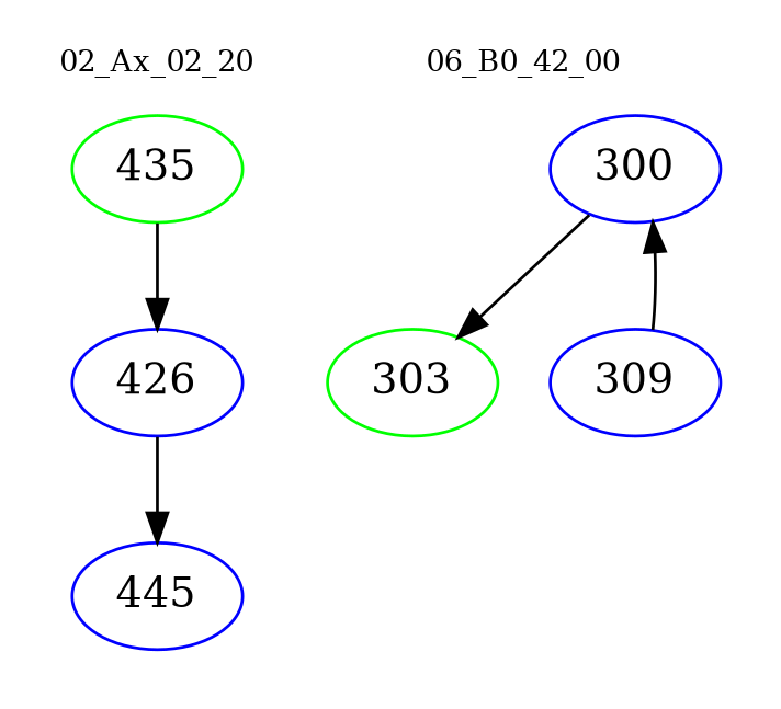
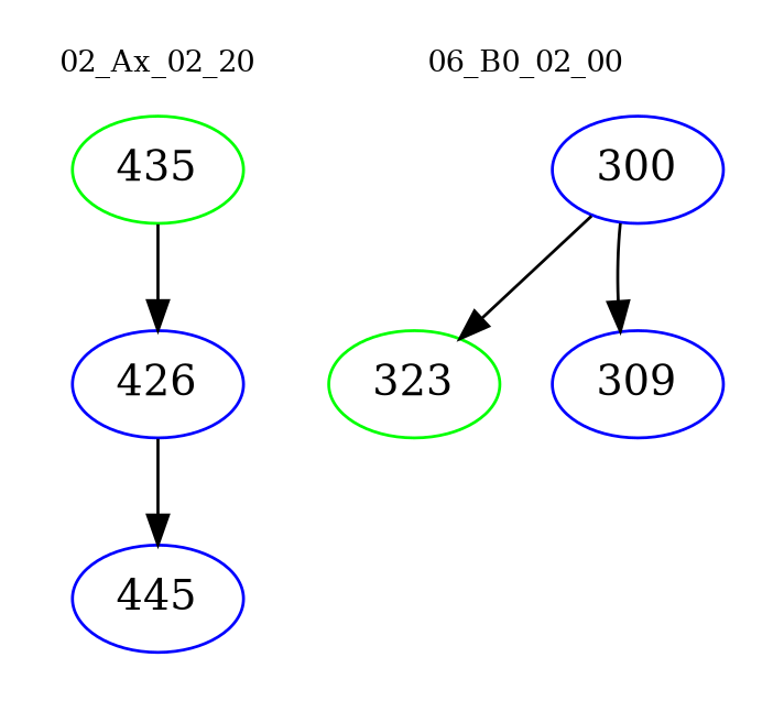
  digraph {
    node [color=blue]
    edge [color=black]
    n1 [color=green label=435]
    n2 [label=426]
    n3 [label=445]
-   n4 [color=green label=303]
+   n4 [color=green label=323]
    n5 [label=300]
    n6 [label=309]
    subgraph cluster_1 {
      color=white
      fontsize=10
      label="02_Ax_02_20"
      n1
      n2
      n3
    }
    subgraph cluster_2 {
      color=white
      fontsize=10
-     label="06_B0_42_00"
+     label="06_B0_02_00"
      n4
      n5
      n6
    }
    n1 -> n2
    n2 -> n3
    n5 -> n4
-   n6 -> n5
+   n5 -> n6
  }
